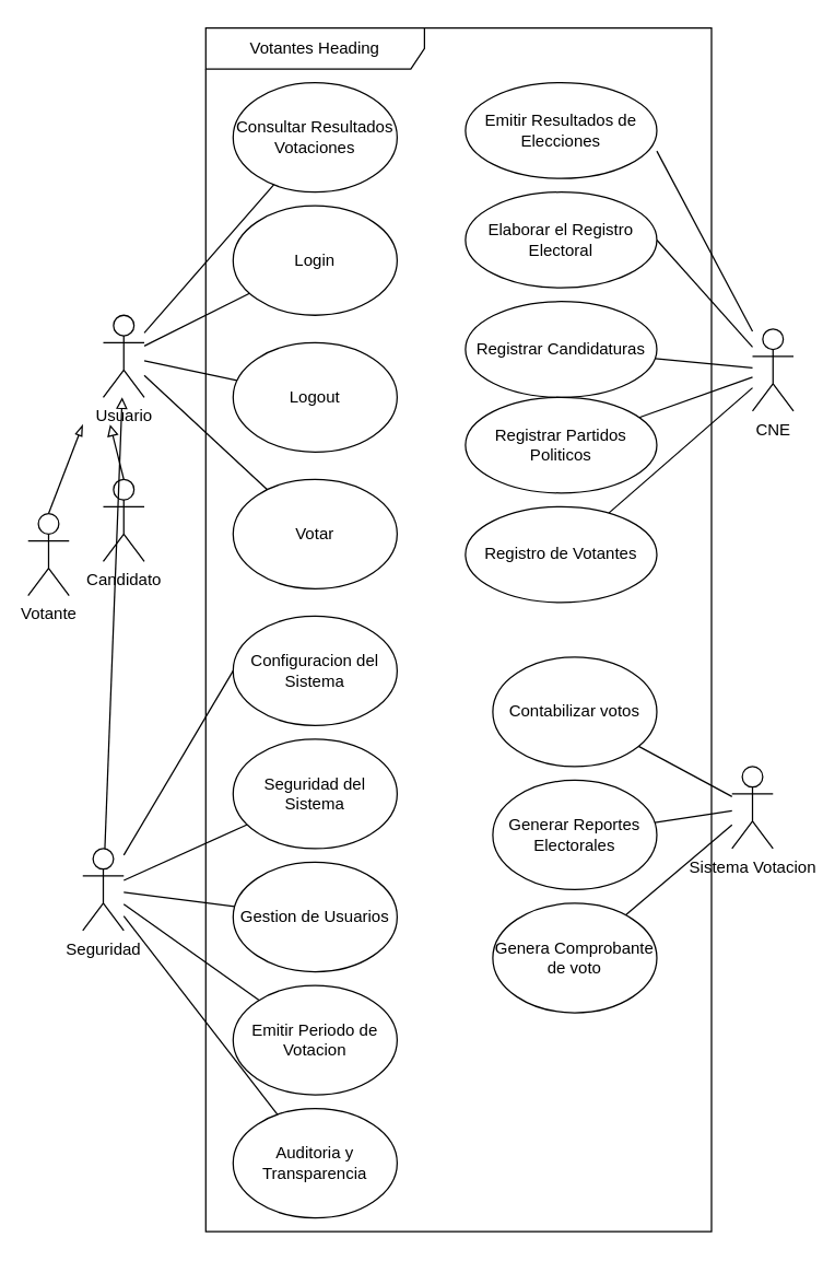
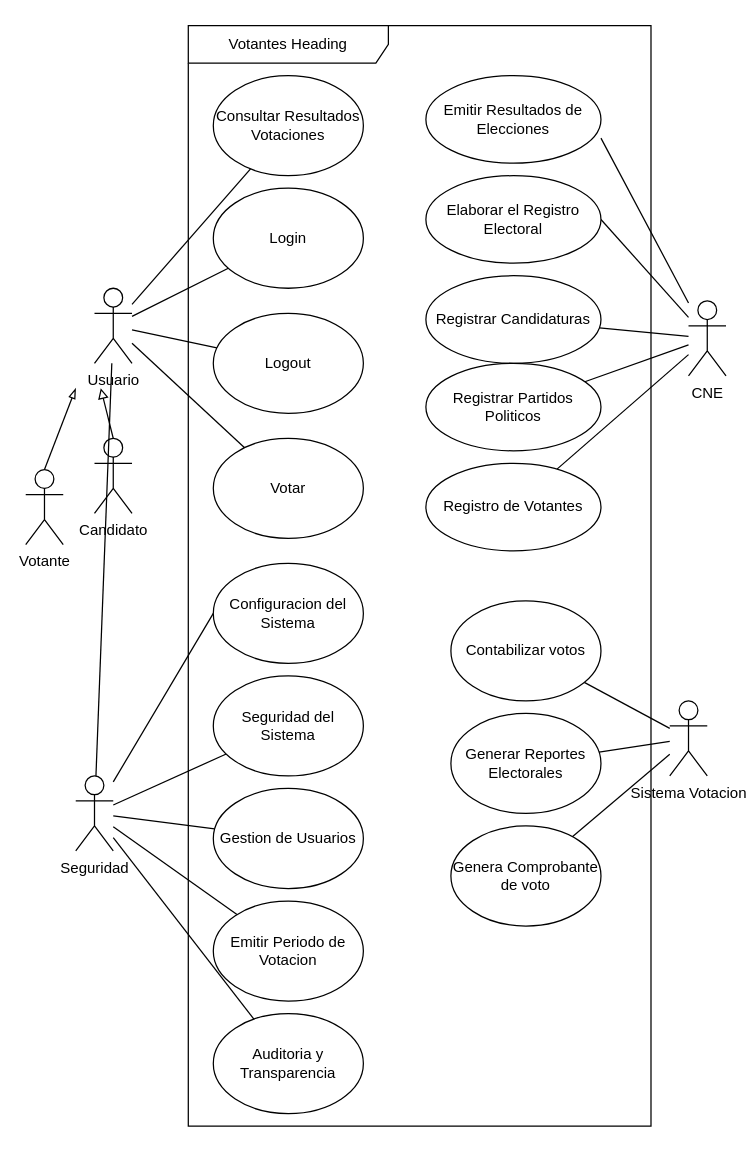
  <mxCell id="0" />
  <mxCell id="1" parent="0" />
  <mxCell id="2" style="rounded=0;orthogonalLoop=1;jettySize=auto;html=1;endArrow=none;endFill=0;" parent="1" source="6" target="11" edge="1"><mxGeometry relative="1" as="geometry" /></mxCell>
  <mxCell id="3" style="rounded=0;orthogonalLoop=1;jettySize=auto;html=1;endArrow=none;endFill=0;" parent="1" source="6" target="12" edge="1"><mxGeometry relative="1" as="geometry" /></mxCell>
  <mxCell id="4" style="rounded=0;orthogonalLoop=1;jettySize=auto;html=1;endArrow=none;endFill=0;" parent="1" source="6" target="30" edge="1"><mxGeometry relative="1" as="geometry" /></mxCell>
  <mxCell id="5" style="rounded=0;orthogonalLoop=1;jettySize=auto;html=1;endArrow=none;endFill=0;" parent="1" source="6" target="31" edge="1"><mxGeometry relative="1" as="geometry" /></mxCell>
  <mxCell id="6" value="Usuario" style="shape=umlActor;verticalLabelPosition=bottom;verticalAlign=top;html=1;outlineConnect=0;" parent="1" vertex="1"><mxGeometry x="75" y="230" width="30" height="60" as="geometry" /></mxCell>
  <mxCell id="7" style="rounded=0;orthogonalLoop=1;jettySize=auto;html=1;endArrow=block;endFill=0;exitX=0.5;exitY=0;exitDx=0;exitDy=0;exitPerimeter=0;" parent="1" source="8" edge="1"><mxGeometry relative="1" as="geometry"><mxPoint x="90" y="370" as="sourcePoint" /><mxPoint x="80" y="310" as="targetPoint" /></mxGeometry></mxCell>
  <mxCell id="8" value="Candidato" style="shape=umlActor;verticalLabelPosition=bottom;verticalAlign=top;html=1;outlineConnect=0;" parent="1" vertex="1"><mxGeometry x="75" y="350" width="30" height="60" as="geometry" /></mxCell>
  <mxCell id="9" style="rounded=0;orthogonalLoop=1;jettySize=auto;html=1;endArrow=blockThin;endFill=0;exitX=0.5;exitY=0;exitDx=0;exitDy=0;exitPerimeter=0;" parent="1" source="10" edge="1"><mxGeometry relative="1" as="geometry"><mxPoint x="35" y="370" as="sourcePoint" /><mxPoint x="60" y="310" as="targetPoint" /></mxGeometry></mxCell>
  <mxCell id="10" value="Votante" style="shape=umlActor;verticalLabelPosition=bottom;verticalAlign=top;html=1;outlineConnect=0;" parent="1" vertex="1"><mxGeometry x="20" y="375" width="30" height="60" as="geometry" /></mxCell>
  <mxCell id="11" value="Login" style="ellipse;whiteSpace=wrap;html=1;" parent="1" vertex="1"><mxGeometry x="170" y="150" width="120" height="80" as="geometry" /></mxCell>
  <mxCell id="12" value="Logout" style="ellipse;whiteSpace=wrap;html=1;" parent="1" vertex="1"><mxGeometry x="170" y="250" width="120" height="80" as="geometry" /></mxCell>
  <mxCell id="13" style="rounded=0;orthogonalLoop=1;jettySize=auto;html=1;endArrow=none;endFill=0;entryX=1;entryY=0.714;entryDx=0;entryDy=0;entryPerimeter=0;" edge="1" parent="1" source="18" target="33"><mxGeometry relative="1" as="geometry" /></mxCell>
  <mxCell id="14" style="rounded=0;orthogonalLoop=1;jettySize=auto;html=1;entryX=1;entryY=0.5;entryDx=0;entryDy=0;endArrow=none;endFill=0;" edge="1" parent="1" source="18" target="34"><mxGeometry relative="1" as="geometry" /></mxCell>
  <mxCell id="15" style="rounded=0;orthogonalLoop=1;jettySize=auto;html=1;endArrow=none;endFill=0;" edge="1" parent="1" source="18" target="35"><mxGeometry relative="1" as="geometry" /></mxCell>
  <mxCell id="16" style="rounded=0;orthogonalLoop=1;jettySize=auto;html=1;endArrow=none;endFill=0;" edge="1" parent="1" source="18" target="36"><mxGeometry relative="1" as="geometry" /></mxCell>
  <mxCell id="17" style="rounded=0;orthogonalLoop=1;jettySize=auto;html=1;endArrow=none;endFill=0;" edge="1" parent="1" source="18" target="32"><mxGeometry relative="1" as="geometry" /></mxCell>
  <mxCell id="18" value="CNE" style="shape=umlActor;verticalLabelPosition=bottom;verticalAlign=top;html=1;outlineConnect=0;" parent="1" vertex="1"><mxGeometry x="550" y="240" width="30" height="60" as="geometry" /></mxCell>
  <mxCell id="19" style="rounded=0;orthogonalLoop=1;jettySize=auto;html=1;endArrow=none;endFill=0;" edge="1" parent="1" source="22" target="37"><mxGeometry relative="1" as="geometry" /></mxCell>
  <mxCell id="20" style="rounded=0;orthogonalLoop=1;jettySize=auto;html=1;endArrow=none;endFill=0;" edge="1" parent="1" source="22" target="38"><mxGeometry relative="1" as="geometry" /></mxCell>
  <mxCell id="21" style="rounded=0;orthogonalLoop=1;jettySize=auto;html=1;endArrow=none;endFill=0;" edge="1" parent="1" source="22" target="39"><mxGeometry relative="1" as="geometry" /></mxCell>
  <mxCell id="22" value="Sistema Votacion" style="shape=umlActor;verticalLabelPosition=bottom;verticalAlign=top;html=1;outlineConnect=0;" parent="1" vertex="1"><mxGeometry x="535" y="560" width="30" height="60" as="geometry" /></mxCell>
- <mxCell id="23" style="rounded=0;orthogonalLoop=1;jettySize=auto;html=1;endArrow=block;endFill=0;" edge="1" parent="1" source="29" target="6"><mxGeometry relative="1" as="geometry" /></mxCell>
+ <mxCell id="23" style="rounded=0;orthogonalLoop=1;jettySize=auto;html=1;endArrow=none;endFill=0;" edge="1" parent="1" source="29" target="6"><mxGeometry relative="1" as="geometry" /></mxCell>
  <mxCell id="24" style="rounded=0;orthogonalLoop=1;jettySize=auto;html=1;entryX=0;entryY=0.5;entryDx=0;entryDy=0;endArrow=none;endFill=0;" edge="1" parent="1" source="29" target="43"><mxGeometry relative="1" as="geometry" /></mxCell>
  <mxCell id="25" style="rounded=0;orthogonalLoop=1;jettySize=auto;html=1;endArrow=none;endFill=0;" edge="1" parent="1" source="29" target="42"><mxGeometry relative="1" as="geometry" /></mxCell>
  <mxCell id="26" style="rounded=0;orthogonalLoop=1;jettySize=auto;html=1;endArrow=none;endFill=0;" edge="1" parent="1" source="29" target="44"><mxGeometry relative="1" as="geometry" /></mxCell>
  <mxCell id="27" style="rounded=0;orthogonalLoop=1;jettySize=auto;html=1;endArrow=none;endFill=0;" edge="1" parent="1" source="29" target="40"><mxGeometry relative="1" as="geometry" /></mxCell>
  <mxCell id="28" style="rounded=0;orthogonalLoop=1;jettySize=auto;html=1;endArrow=none;endFill=0;" edge="1" parent="1" source="29" target="41"><mxGeometry relative="1" as="geometry" /></mxCell>
  <mxCell id="29" value="Seguridad&lt;br&gt;" style="shape=umlActor;verticalLabelPosition=bottom;verticalAlign=top;html=1;outlineConnect=0;" parent="1" vertex="1"><mxGeometry x="60" y="620" width="30" height="60" as="geometry" /></mxCell>
  <mxCell id="30" value="Votar" style="ellipse;whiteSpace=wrap;html=1;" parent="1" vertex="1"><mxGeometry x="170" y="350" width="120" height="80" as="geometry" /></mxCell>
  <mxCell id="31" value="Consultar Resultados Votaciones" style="ellipse;whiteSpace=wrap;html=1;" parent="1" vertex="1"><mxGeometry x="170" y="60" width="120" height="80" as="geometry" /></mxCell>
  <mxCell id="32" value="Registro de Votantes" style="ellipse;whiteSpace=wrap;html=1;" vertex="1" parent="1"><mxGeometry x="340" y="370" width="140" height="70" as="geometry" /></mxCell>
  <mxCell id="33" value="Emitir Resultados de Elecciones" style="ellipse;whiteSpace=wrap;html=1;" vertex="1" parent="1"><mxGeometry x="340" y="60" width="140" height="70" as="geometry" /></mxCell>
  <mxCell id="34" value="Elaborar el Registro Electoral" style="ellipse;whiteSpace=wrap;html=1;" vertex="1" parent="1"><mxGeometry x="340" y="140" width="140" height="70" as="geometry" /></mxCell>
  <mxCell id="35" value="Registrar Candidaturas" style="ellipse;whiteSpace=wrap;html=1;" vertex="1" parent="1"><mxGeometry x="340" y="220" width="140" height="70" as="geometry" /></mxCell>
  <mxCell id="36" value="Registrar Partidos Politicos" style="ellipse;whiteSpace=wrap;html=1;" vertex="1" parent="1"><mxGeometry x="340" y="290" width="140" height="70" as="geometry" /></mxCell>
  <mxCell id="37" value="Contabilizar votos" style="ellipse;whiteSpace=wrap;html=1;" vertex="1" parent="1"><mxGeometry x="360" y="480" width="120" height="80" as="geometry" /></mxCell>
  <mxCell id="38" value="Generar Reportes Electorales" style="ellipse;whiteSpace=wrap;html=1;" vertex="1" parent="1"><mxGeometry x="360" y="570" width="120" height="80" as="geometry" /></mxCell>
  <mxCell id="39" value="Genera Comprobante de voto" style="ellipse;whiteSpace=wrap;html=1;" vertex="1" parent="1"><mxGeometry x="360" y="660" width="120" height="80" as="geometry" /></mxCell>
  <mxCell id="40" value="Emitir Periodo de Votacion" style="ellipse;whiteSpace=wrap;html=1;" vertex="1" parent="1"><mxGeometry x="170" y="720" width="120" height="80" as="geometry" /></mxCell>
  <mxCell id="41" value="Auditoria y Transparencia" style="ellipse;whiteSpace=wrap;html=1;" vertex="1" parent="1"><mxGeometry x="170" y="810" width="120" height="80" as="geometry" /></mxCell>
  <mxCell id="42" value="Seguridad del Sistema" style="ellipse;whiteSpace=wrap;html=1;" vertex="1" parent="1"><mxGeometry x="170" y="540" width="120" height="80" as="geometry" /></mxCell>
  <mxCell id="43" value="Configuracion del Sistema" style="ellipse;whiteSpace=wrap;html=1;" vertex="1" parent="1"><mxGeometry x="170" y="450" width="120" height="80" as="geometry" /></mxCell>
  <mxCell id="44" value="Gestion de Usuarios" style="ellipse;whiteSpace=wrap;html=1;" vertex="1" parent="1"><mxGeometry x="170" y="630" width="120" height="80" as="geometry" /></mxCell>
  <mxCell id="45" value="Votantes Heading" style="shape=umlFrame;whiteSpace=wrap;html=1;pointerEvents=0;recursiveResize=0;container=1;collapsible=0;width=160;" vertex="1" parent="1"><mxGeometry x="150" y="20" width="370" height="880" as="geometry" /></mxCell>
